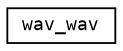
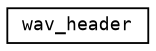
  digraph {
    rankdir=TB
    fontname="DejaVu Sans Mono"
-   n1 [color=black fillcolor=white fontname="DejaVu Sans Mono" fontsize=10 height=0.2 label=wav_wav shape=record style=filled width=0.4]
+   n1 [color=black fillcolor=white fontname="DejaVu Sans Mono" fontsize=10 height=0.2 label=wav_header shape=record style=filled width=0.4]
  }
